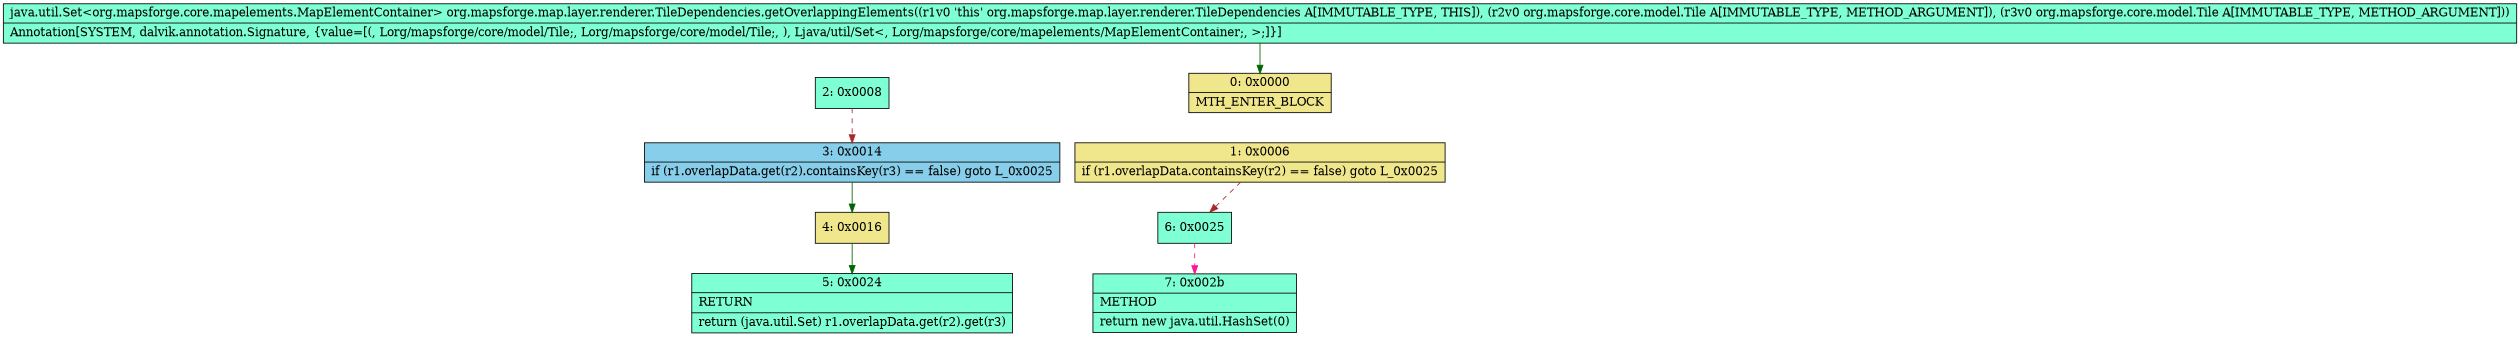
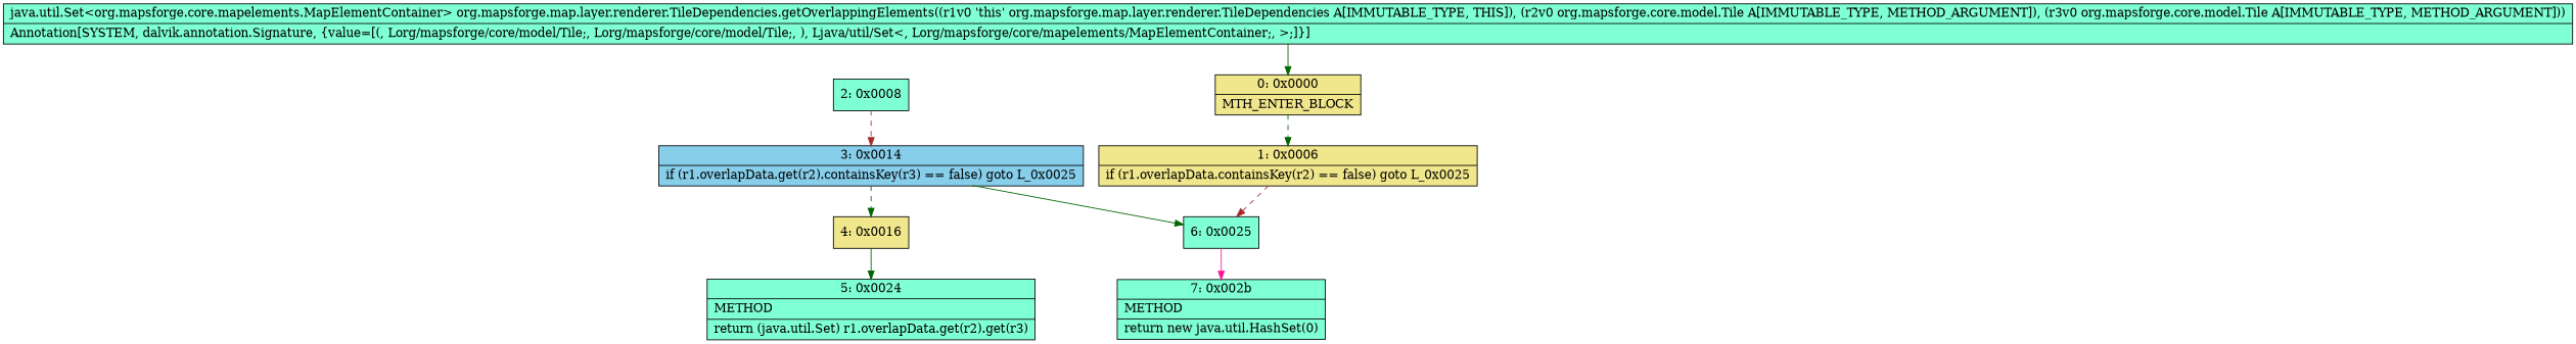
  digraph {
    node [fillcolor=aquamarine shape=record style=filled]
    edge [color=darkgreen style=solid]
    n1 [fillcolor=khaki label="{0\:\ 0x0000|MTH_ENTER_BLOCK\l}"]
    n2 [fillcolor=khaki label="{1\:\ 0x0006|if (r1.overlapData.containsKey(r2) == false) goto L_0x0025\l}"]
    n3 [label="{6\:\ 0x0025}"]
    n4 [label="{2\:\ 0x0008}"]
    n5 [fillcolor=skyblue label="{3\:\ 0x0014|if (r1.overlapData.get(r2).containsKey(r3) == false) goto L_0x0025\l}"]
    n6 [label="{7\:\ 0x002b|METHOD\l|return new java.util.HashSet(0)\l}"]
    n7 [fillcolor=khaki label="{4\:\ 0x0016}"]
-   n8 [label="{5\:\ 0x0024|RETURN\l|return (java.util.Set) r1.overlapData.get(r2).get(r3)\l}"]
+   n8 [label="{5\:\ 0x0024|METHOD\l|return (java.util.Set) r1.overlapData.get(r2).get(r3)\l}"]
    n9 [label="{java.util.Set\<org.mapsforge.core.mapelements.MapElementContainer\> org.mapsforge.map.layer.renderer.TileDependencies.getOverlappingElements((r1v0 'this' org.mapsforge.map.layer.renderer.TileDependencies A[IMMUTABLE_TYPE, THIS]), (r2v0 org.mapsforge.core.model.Tile A[IMMUTABLE_TYPE, METHOD_ARGUMENT]), (r3v0 org.mapsforge.core.model.Tile A[IMMUTABLE_TYPE, METHOD_ARGUMENT]))  | Annotation[SYSTEM, dalvik.annotation.Signature, \{value=[(, Lorg\/mapsforge\/core\/model\/Tile;, Lorg\/mapsforge\/core\/model\/Tile;, ), Ljava\/util\/Set\<, Lorg\/mapsforge\/core\/mapelements\/MapElementContainer;, \>;]\}]\l}"]
+   n1 -> n2 [style=dashed]
    n2 -> n3 [color=brown style=dashed]
-   n3 -> n6 [color=deeppink style=dashed]
+   n3 -> n6 [color=deeppink]
    n4 -> n5 [color=brown style=dashed]
-   n5 -> n7
+   n5 -> n3
+   n5 -> n7 [style=dashed]
    n7 -> n8
    n9 -> n1
  }
